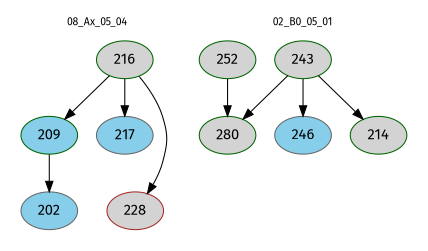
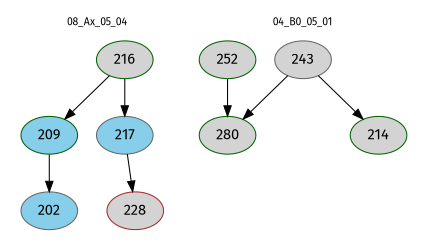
  digraph {
    fontname="Fira Sans"
    node [color=darkgreen fillcolor=lightgrey fontname="Fira Sans" style=filled]
    edge [color=black fontname="Fira Sans"]
    n1 [label=216]
    n2 [fillcolor=skyblue label=209]
    n3 [color=gray40 fillcolor=skyblue label=217]
    n4 [color=brown label=228]
    n5 [color=gray40 fillcolor=skyblue label=202]
-   n6 [label=243]
+   n6 [color=gray40 label=243]
    n7 [label=252]
-   n8 [color=gray40 fillcolor=skyblue label=246]
    n9 [label=214]
    n10 [label=280]
    subgraph cluster_1 {
      color=white
      fontsize=10
      label="08_Ax_05_04"
      n1
      n2
      n3
      n4
      n5
    }
    subgraph cluster_2 {
      color=white
      fontsize=10
-     label="02_B0_05_01"
+     label="04_B0_05_01"
      n6
      n7
-     n8
      n9
      n10
    }
    n1 -> n2
    n1 -> n3
-   n1 -> n4
+   n3 -> n4
    n2 -> n5
-   n6 -> n8
    n6 -> n9
    n6 -> n10
    n7 -> n10
  }
